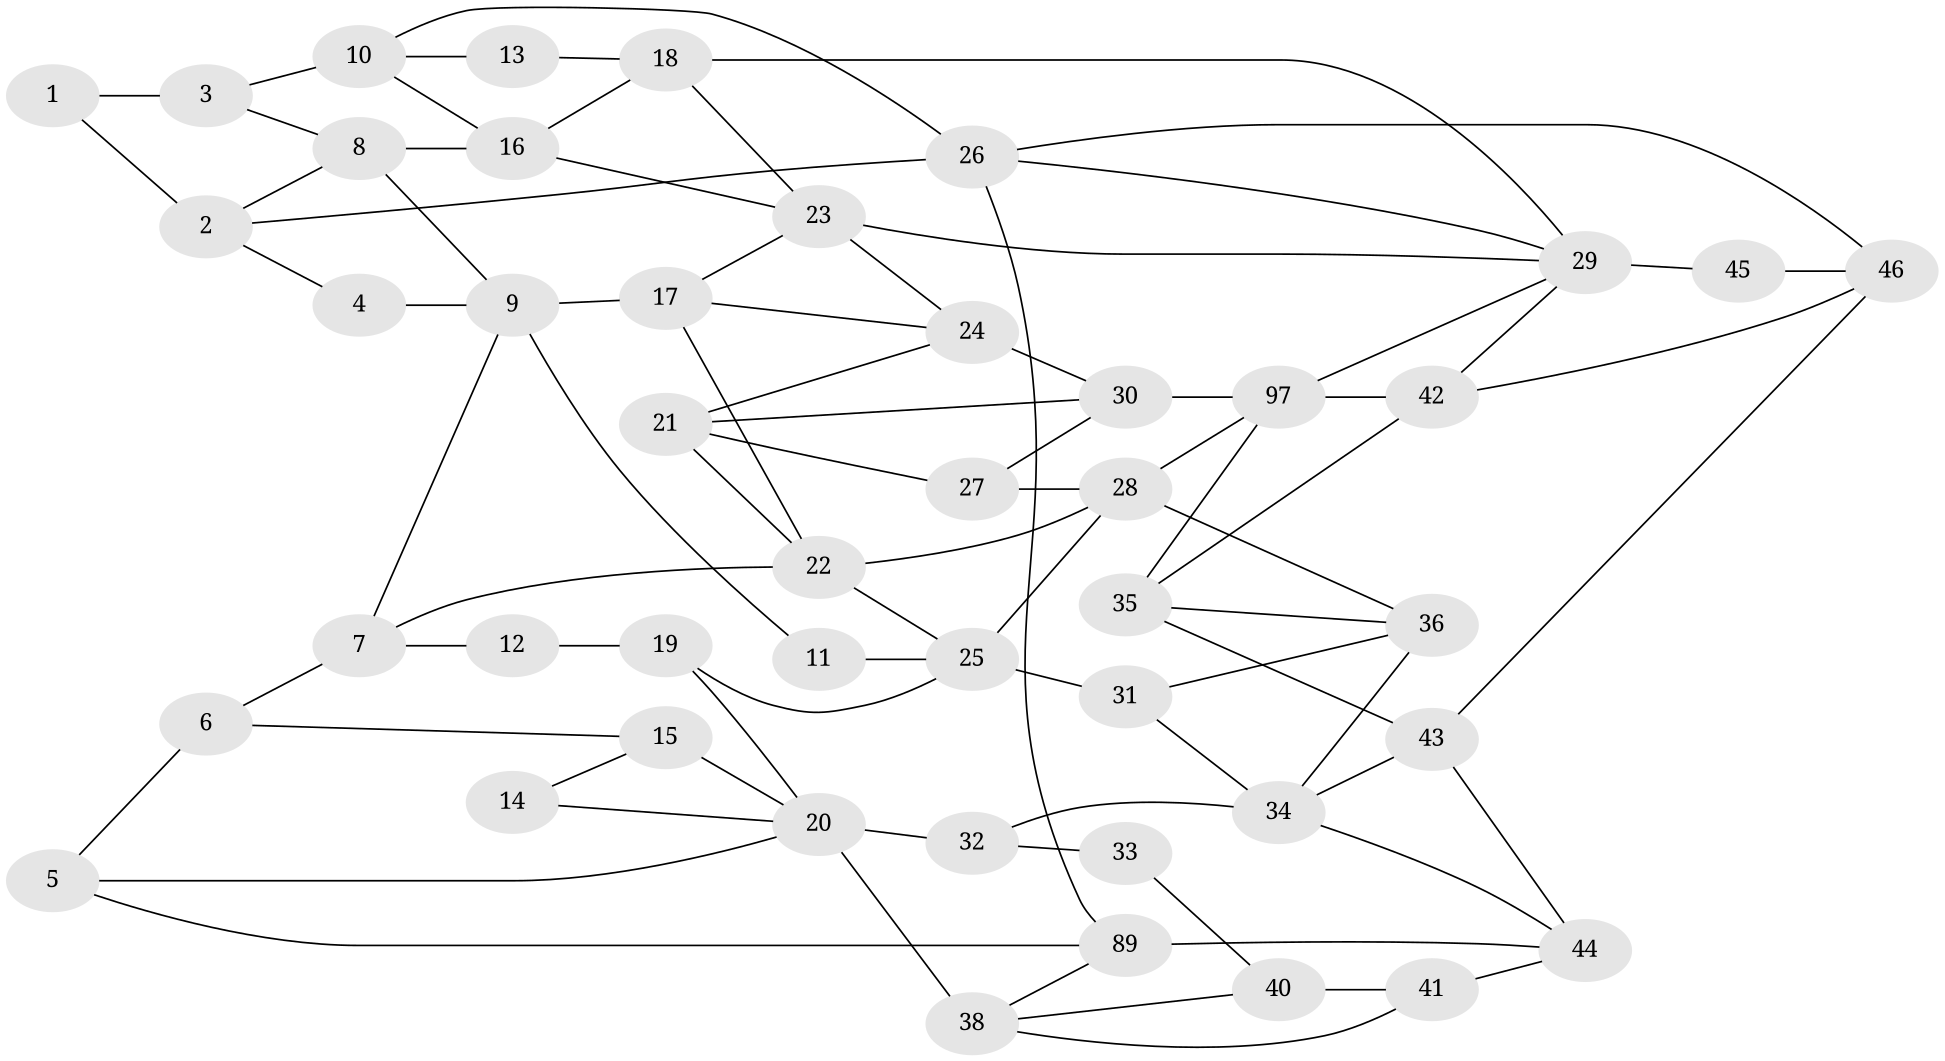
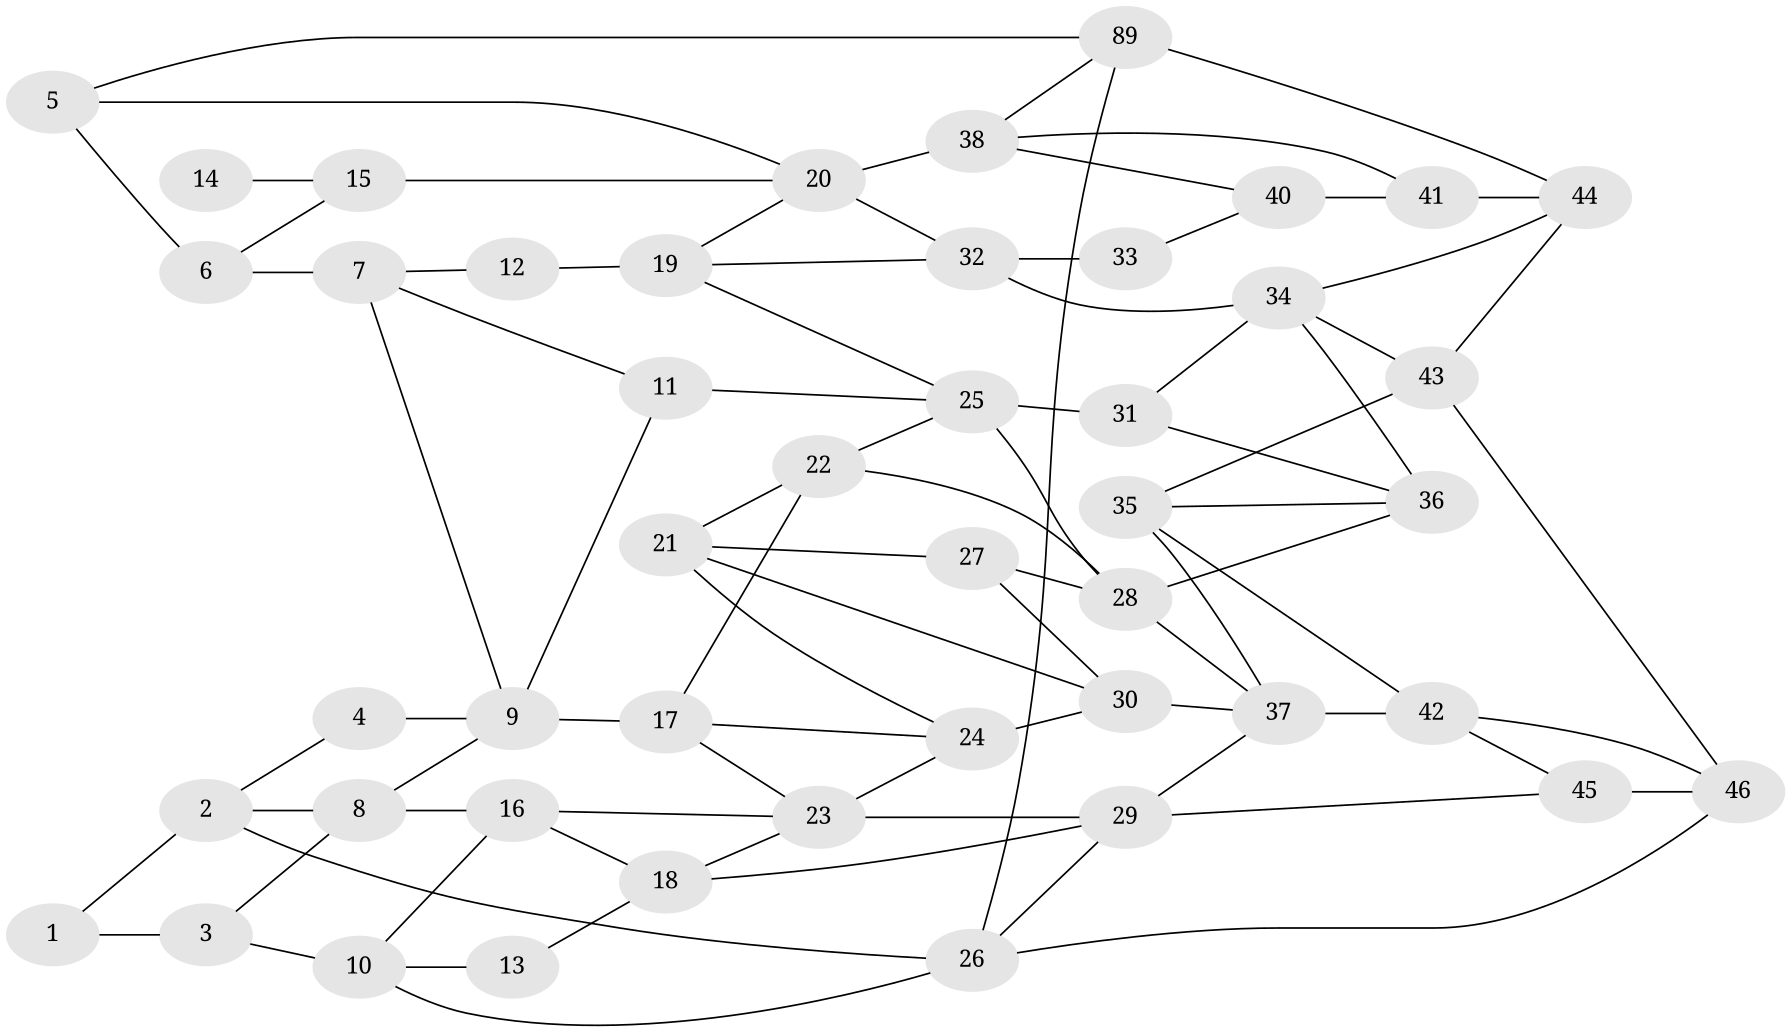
  graph {
    fontname="Noto Serif"
    rankdir=LR
    node [color=gray90 fontname="Noto Serif" style=filled]
    edge [fontname="Noto Serif" weight=1.0]
    1
    2
    3
    4
    8
    26
    10
    9
    16
    n10 [label=89]
    29
    46
    13
    11
    17
    5
    6
    20
    7
    15
    14
    32
    38
    44
    12
    25
    19
    18
    23
    22
    24
    28
    31
    30
-   37 [label=97]
+   37
    45
    34
    33
    40
    41
    21
    27
    36
    42
    43
    35
    1 -- 2
    1 -- 3 [weight=2.0]
    2 -- 4 [weight=2.0]
    2 -- 8
    2 -- 26
    3 -- 8
    3 -- 10 [weight=2.0]
    4 -- 9 [weight=2.0]
    8 -- 9
    8 -- 16
    26 -- n10 [weight=2.0]
    26 -- 29
    26 -- 46
    10 -- 26
    10 -- 16
    10 -- 13 [weight=2.0]
    9 -- 11
    9 -- 17
    16 -- 18
    16 -- 23
    n10 -- 44
    29 -- 37
    29 -- 45
    13 -- 18 [weight=2.0]
    11 -- 25
    17 -- 23
    17 -- 22
    17 -- 24
    5 -- n10 [weight=2.0]
    5 -- 6 [weight=2.0]
    5 -- 20
    6 -- 7 [weight=2.0]
    6 -- 15
    20 -- 32
    20 -- 38
    7 -- 9
-   7 -- 22
+   7 -- 11
    7 -- 12
    15 -- 20
-   14 -- 20
    14 -- 15 [weight=2.0]
    32 -- 34
    32 -- 33 [weight=2.0]
    38 -- n10
    38 -- 40
    38 -- 41
    12 -- 19
    25 -- 28
    25 -- 31
    19 -- 20
+   19 -- 32
    19 -- 25
    18 -- 29
    18 -- 23
    23 -- 29
    23 -- 24 [weight=2.0]
    22 -- 25
    22 -- 28
    24 -- 30
    28 -- 37
    28 -- 36
    31 -- 34
    31 -- 36
    30 -- 37 [weight=2.0]
    37 -- 42
    45 -- 46 [weight=2.0]
    34 -- 44
    34 -- 36
    34 -- 43
    33 -- 40
    40 -- 41 [weight=2.0]
    41 -- 44 [weight=3.0]
    21 -- 22 [weight=2.0]
    21 -- 24
    21 -- 30
    21 -- 27
    27 -- 28
    27 -- 30 [weight=2.0]
    42 -- 46
-   42 -- 29
+   42 -- 45
    43 -- 46
    43 -- 44
    35 -- 37
    35 -- 36
    35 -- 42
    35 -- 43
  }
